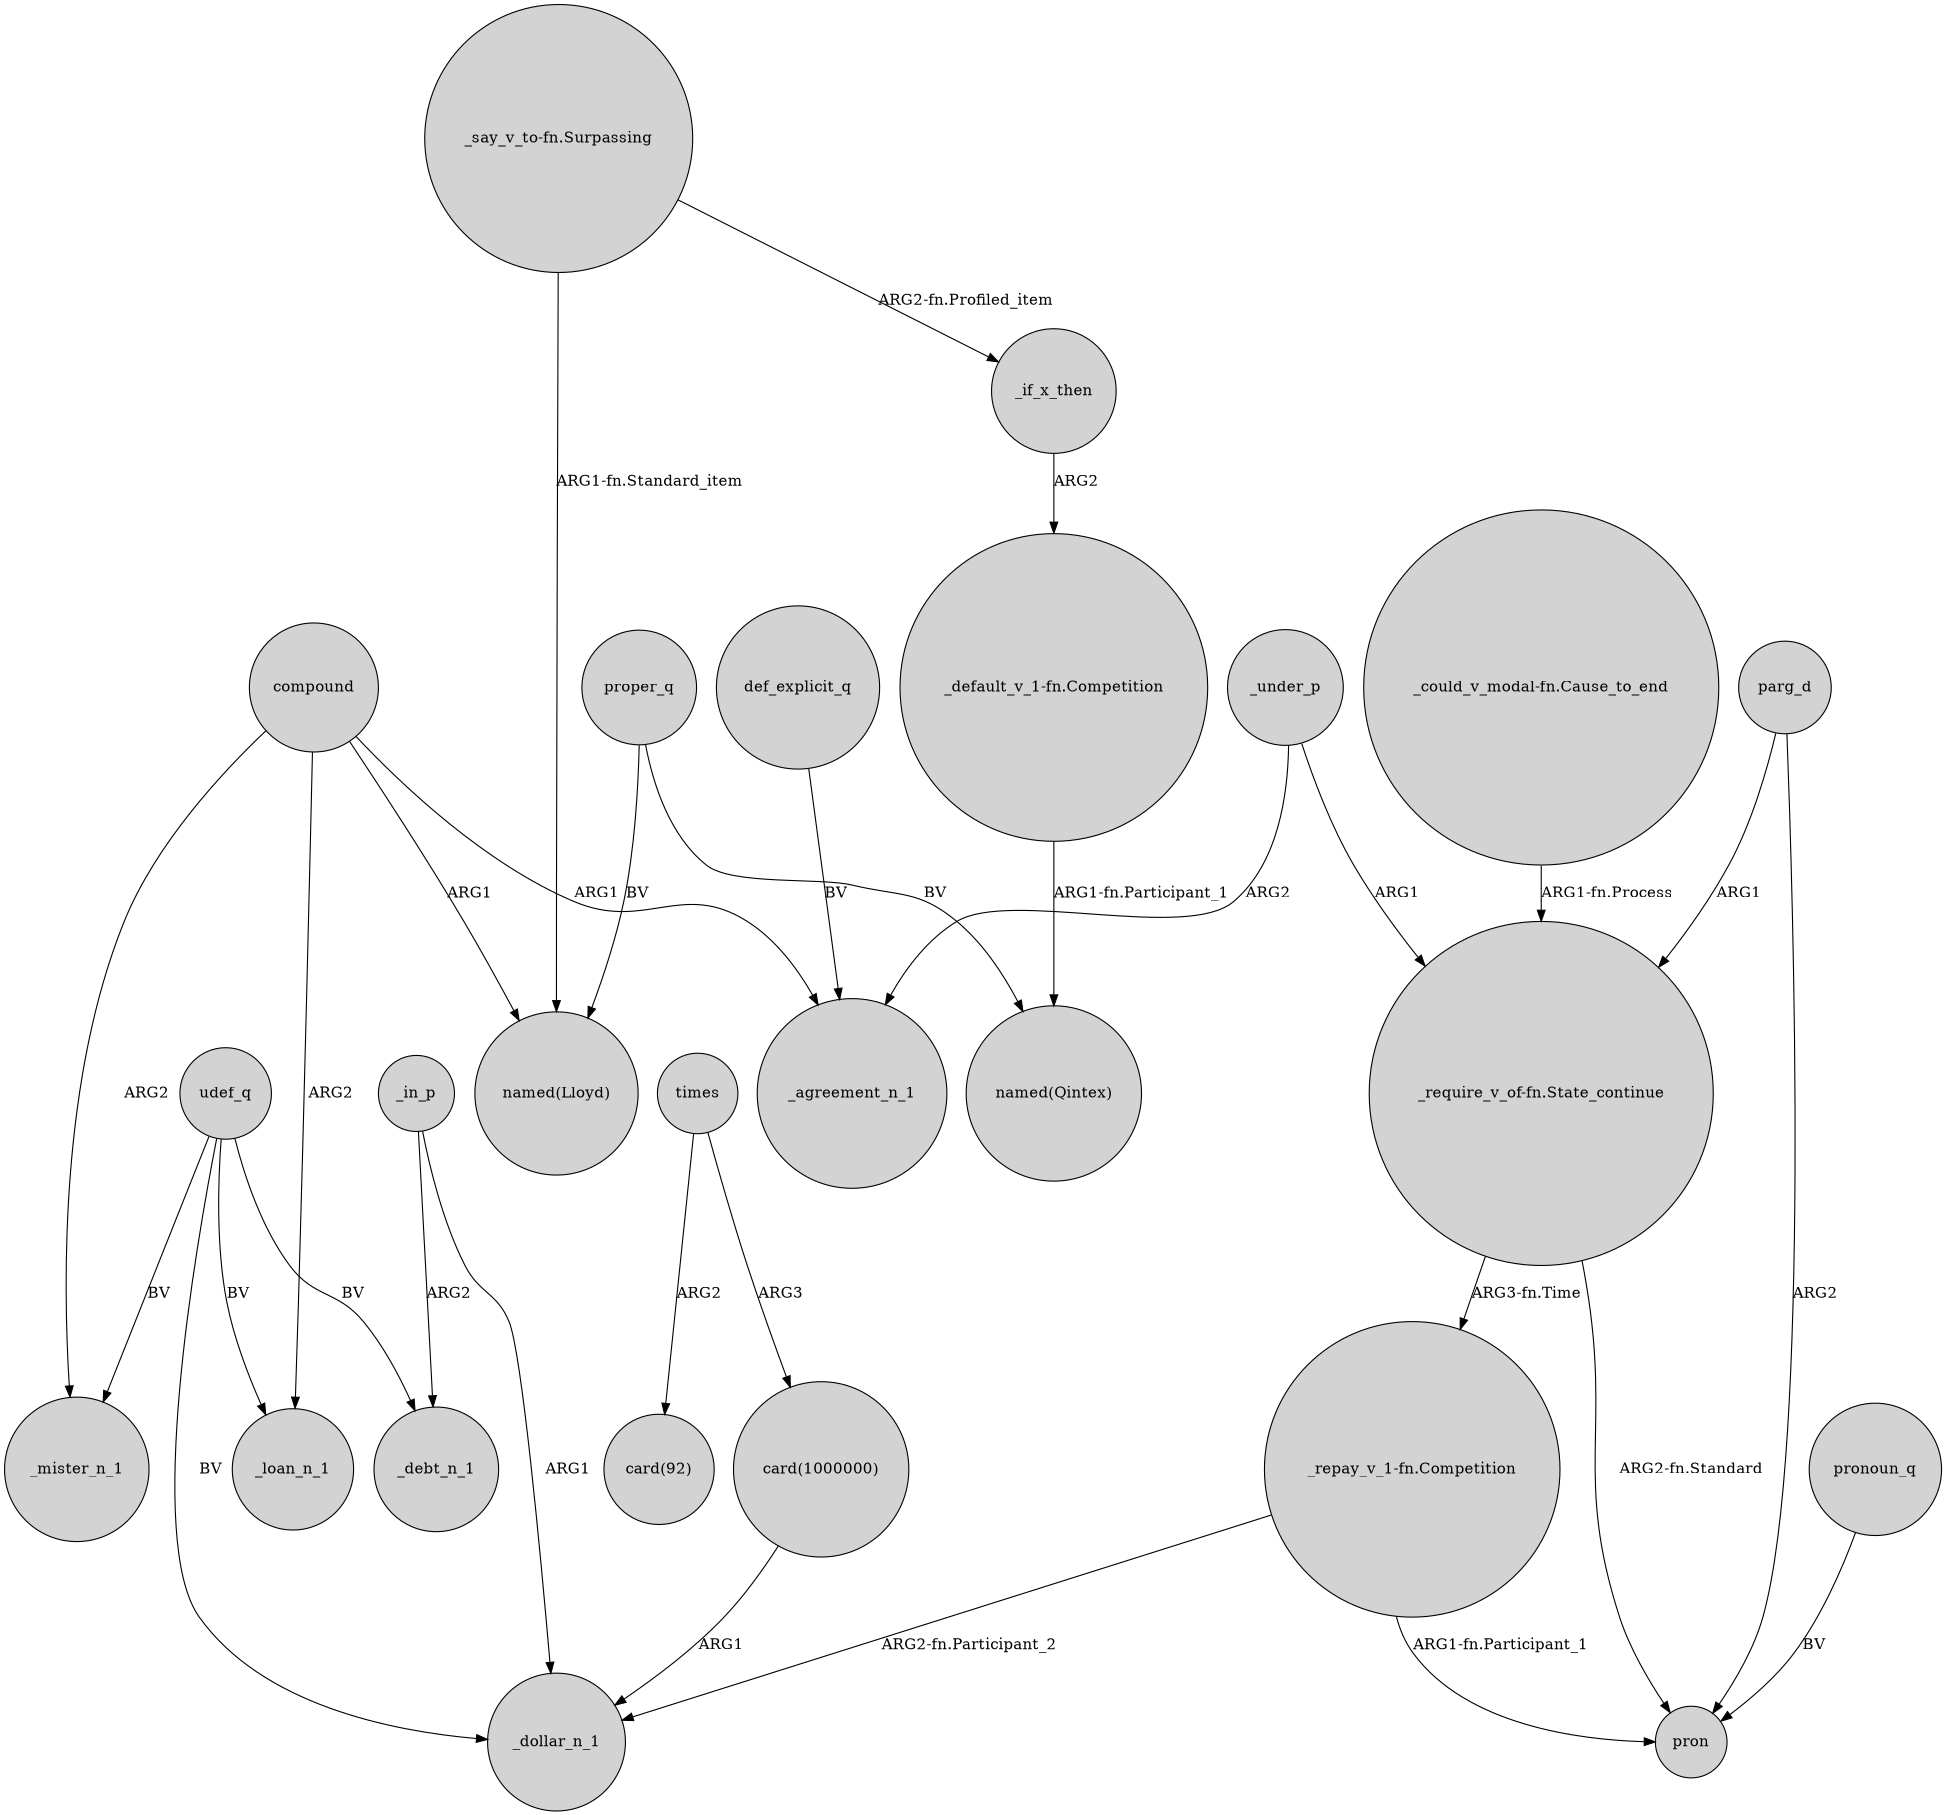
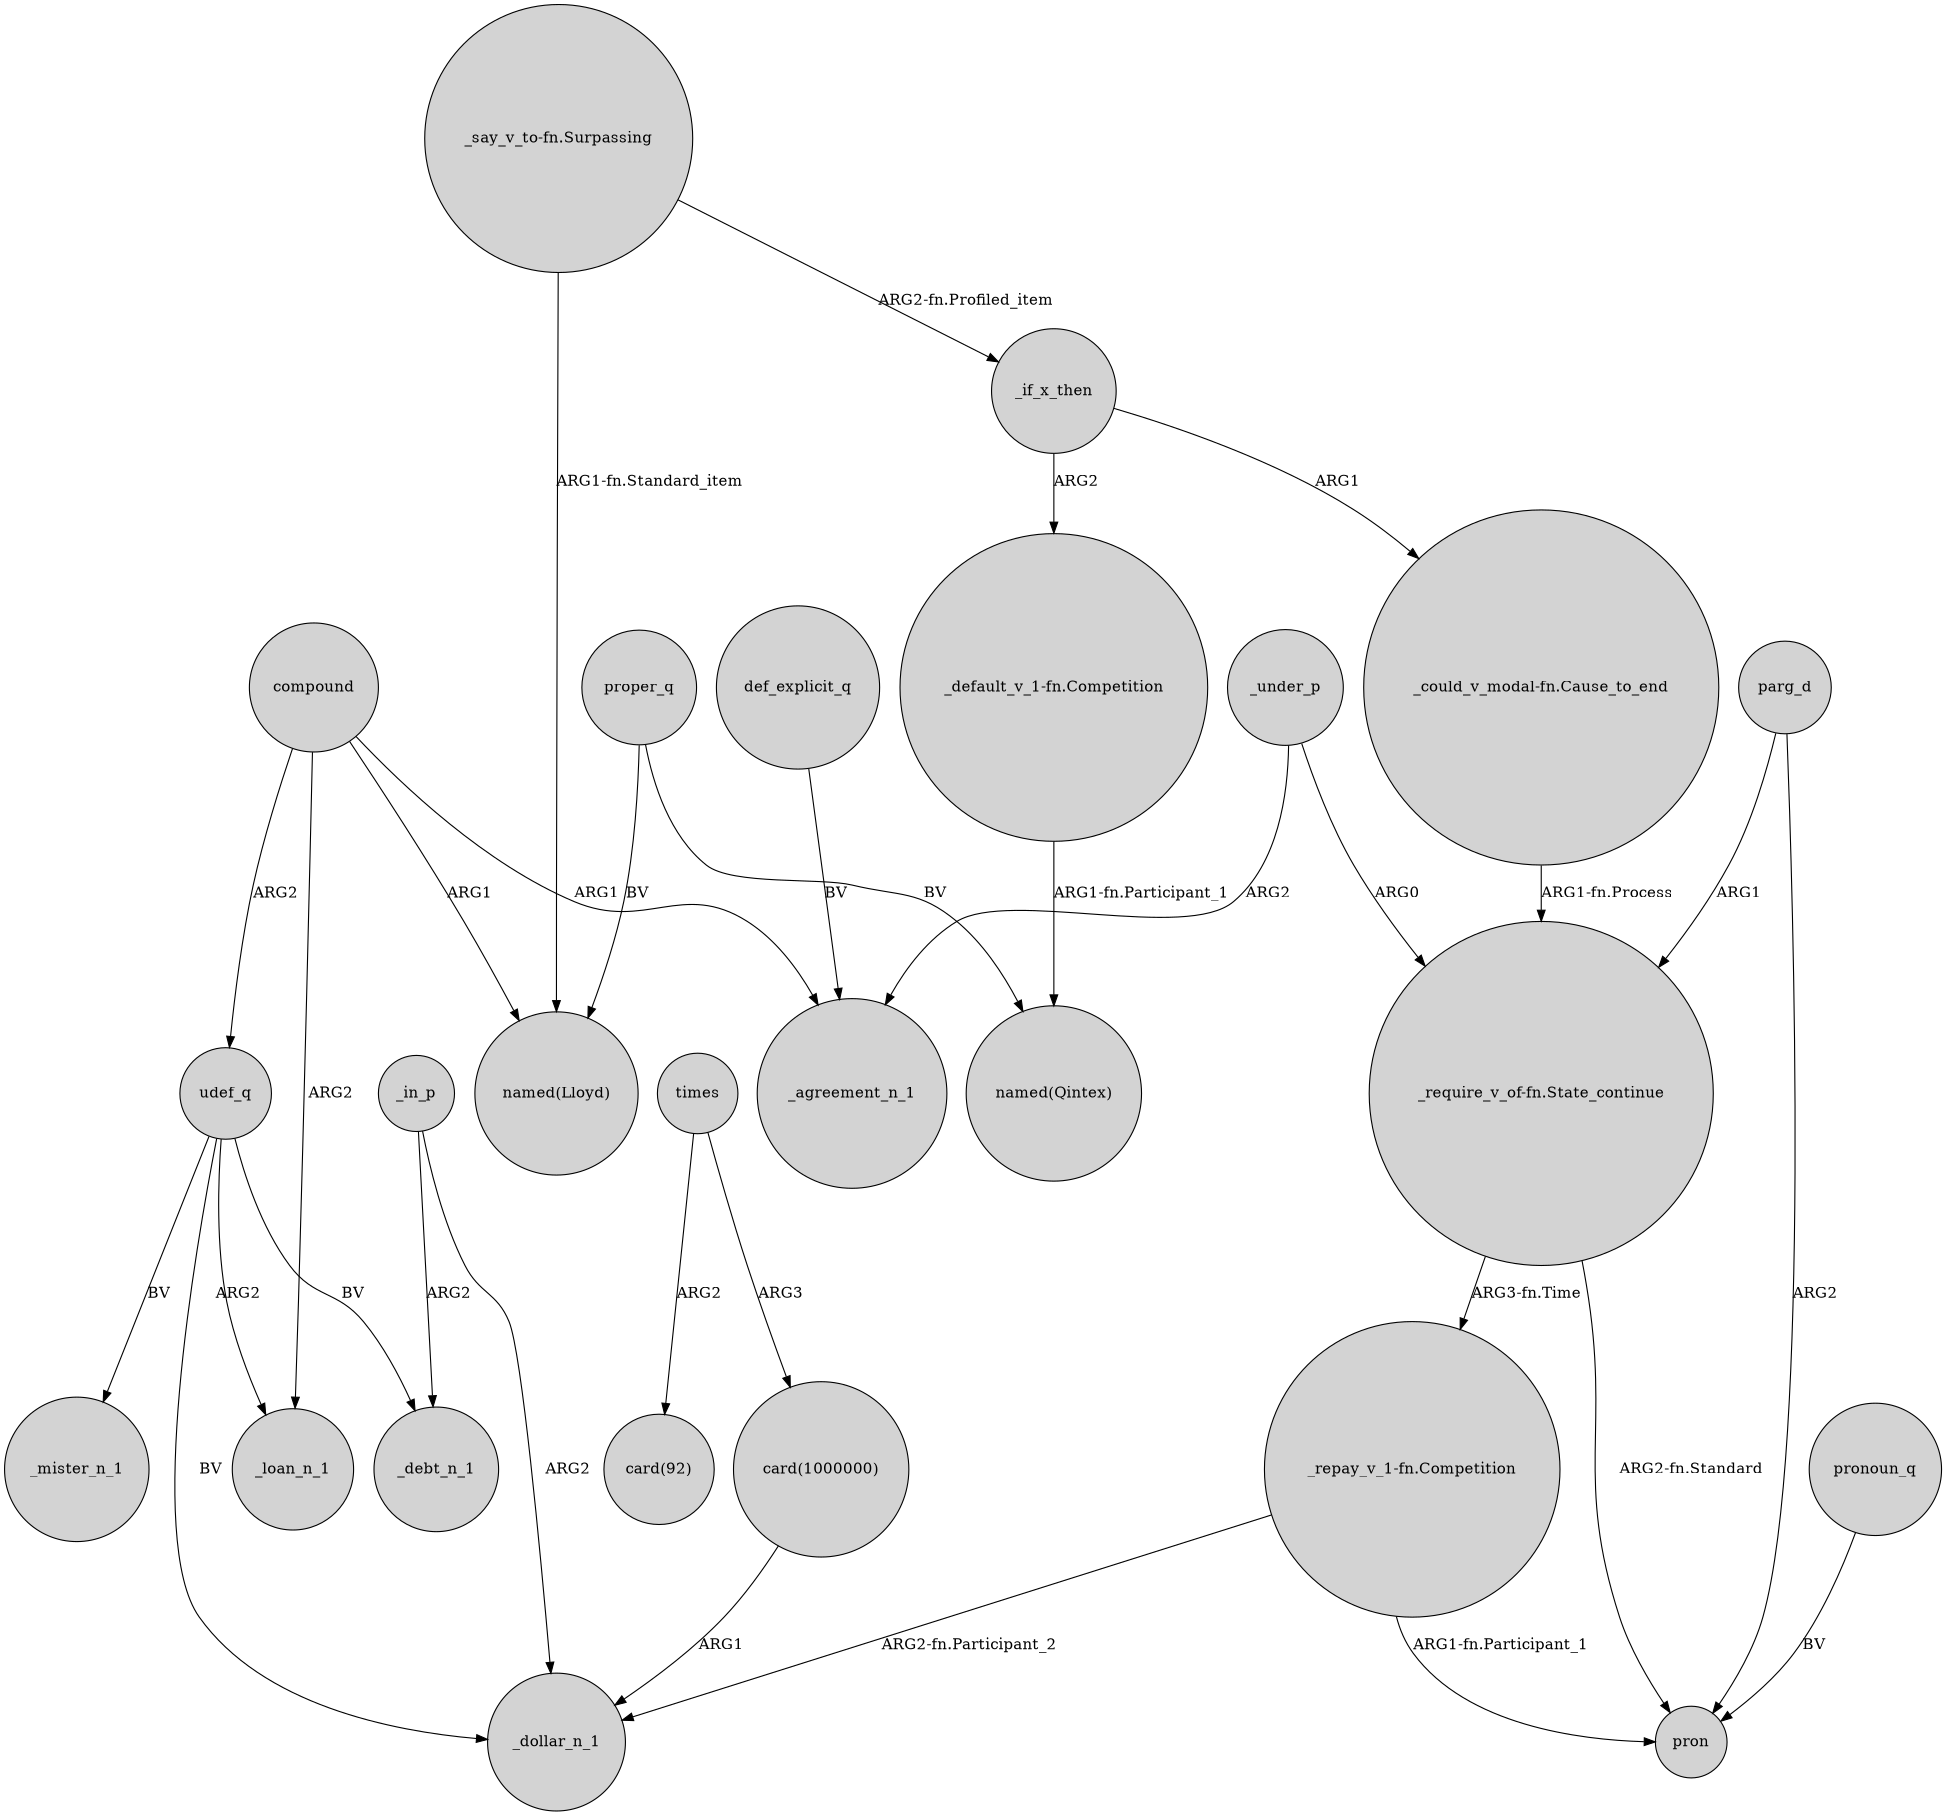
  digraph {
    node [shape=circle style=filled]
    compound
    _mister_n_1
    _agreement_n_1
    _loan_n_1
    "named(Lloyd)"
    times
    "card(92)"
    "card(1000000)"
    _dollar_n_1
    def_explicit_q
    udef_q
    _debt_n_1
    parg_d
    pron
    "_require_v_of-fn.State_continue"
    "_repay_v_1-fn.Competition"
    _if_x_then
    "_default_v_1-fn.Competition"
    "_could_v_modal-fn.Cause_to_end"
    "named(Qintex)"
    pronoun_q
    _in_p
    "_say_v_to-fn.Surpassing"
    proper_q
    _under_p
-   compound -> _mister_n_1 [label=ARG2]
+   compound -> udef_q [label=ARG2]
    compound -> _agreement_n_1 [label=ARG1]
    compound -> _loan_n_1 [label=ARG2]
    compound -> "named(Lloyd)" [label=ARG1]
    times -> "card(92)" [label=ARG2]
    times -> "card(1000000)" [label=ARG3]
    "card(1000000)" -> _dollar_n_1 [label=ARG1]
    def_explicit_q -> _agreement_n_1 [label=BV]
    udef_q -> _mister_n_1 [label=BV]
-   udef_q -> _loan_n_1 [label=BV]
+   udef_q -> _loan_n_1 [label=ARG2]
    udef_q -> _dollar_n_1 [label=BV]
    udef_q -> _debt_n_1 [label=BV]
    parg_d -> pron [label=ARG2]
    parg_d -> "_require_v_of-fn.State_continue" [label=ARG1]
    "_require_v_of-fn.State_continue" -> pron [label="ARG2-fn.Standard"]
    "_require_v_of-fn.State_continue" -> "_repay_v_1-fn.Competition" [label="ARG3-fn.Time"]
    "_repay_v_1-fn.Competition" -> _dollar_n_1 [label="ARG2-fn.Participant_2"]
    "_repay_v_1-fn.Competition" -> pron [label="ARG1-fn.Participant_1"]
    _if_x_then -> "_default_v_1-fn.Competition" [label=ARG2]
+   _if_x_then -> "_could_v_modal-fn.Cause_to_end" [label=ARG1]
    "_default_v_1-fn.Competition" -> "named(Qintex)" [label="ARG1-fn.Participant_1"]
    "_could_v_modal-fn.Cause_to_end" -> "_require_v_of-fn.State_continue" [label="ARG1-fn.Process"]
    pronoun_q -> pron [label=BV]
-   _in_p -> _dollar_n_1 [label=ARG1]
+   _in_p -> _dollar_n_1 [label=ARG2]
    _in_p -> _debt_n_1 [label=ARG2]
    "_say_v_to-fn.Surpassing" -> "named(Lloyd)" [label="ARG1-fn.Standard_item"]
    "_say_v_to-fn.Surpassing" -> _if_x_then [label="ARG2-fn.Profiled_item"]
    proper_q -> "named(Lloyd)" [label=BV]
    proper_q -> "named(Qintex)" [label=BV]
    _under_p -> _agreement_n_1 [label=ARG2]
-   _under_p -> "_require_v_of-fn.State_continue" [label=ARG1]
+   _under_p -> "_require_v_of-fn.State_continue" [label=ARG0]
  }
